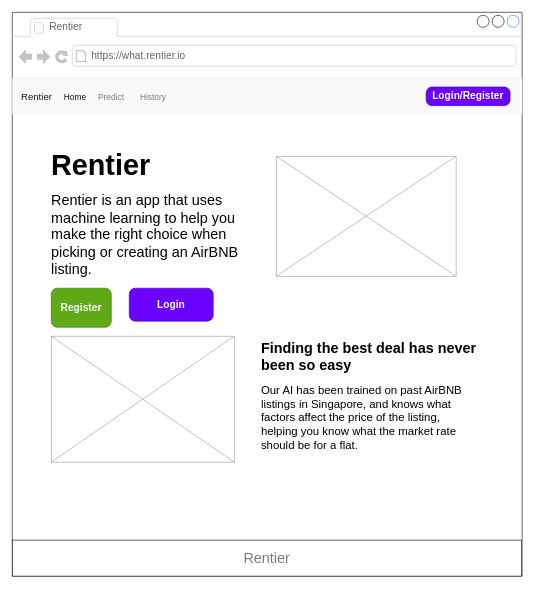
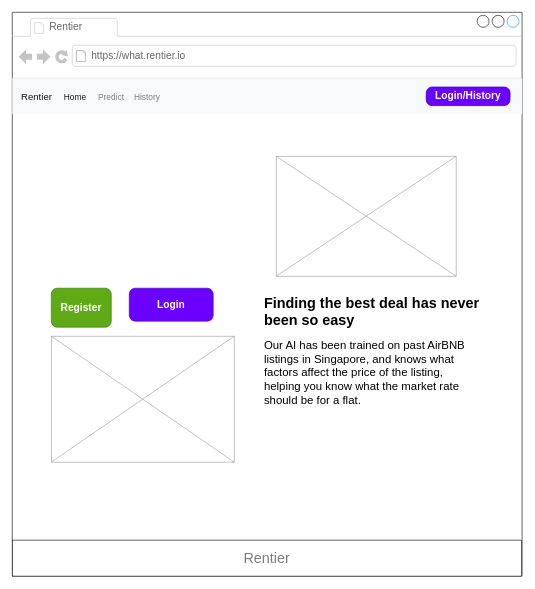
  <mxCell id="0" />
  <mxCell id="1" parent="0" />
  <mxCell id="2" value="" style="strokeWidth=1;shadow=0;dashed=0;align=center;html=1;shape=mxgraph.mockup.containers.browserWindow;rSize=0;strokeColor2=#008cff;strokeColor3=#c4c4c4;mainText=,;recursiveResize=0;" vertex="1" parent="1"><mxGeometry width="850" height="940" as="geometry" x="20" y="20" /></mxCell>
  <mxCell id="3" value="Rentier" style="strokeWidth=1;shadow=0;dashed=0;align=center;html=1;shape=mxgraph.mockup.containers.anchor;fontSize=17;fontColor=#666666;align=left;" vertex="1" parent="2"><mxGeometry x="60" y="12" width="110" height="26" as="geometry" /></mxCell>
  <mxCell id="4" value="https://what.rentier.io" style="strokeWidth=1;shadow=0;dashed=0;align=center;html=1;shape=mxgraph.mockup.containers.anchor;rSize=0;fontSize=17;fontColor=#666666;align=left;" vertex="1" parent="2"><mxGeometry x="130" y="60" width="250" height="26" as="geometry" /></mxCell>
  <mxCell id="5" value="Rentier" style="html=1;shadow=0;dashed=0;fillColor=#F8F9FA;strokeColor=none;fontSize=16;fontColor=#181819;align=left;spacing=15;" vertex="1" parent="2"><mxGeometry y="110" width="850" height="60" as="geometry" /></mxCell>
  <mxCell id="6" value="Home" style="fillColor=none;strokeColor=none;fontSize=14;fontColor=#181819;align=center;" vertex="1" parent="5"><mxGeometry width="70" height="40" relative="1" as="geometry"><mxPoint x="70" y="10" as="offset" /></mxGeometry></mxCell>
  <mxCell id="7" value="Predict" style="fillColor=none;strokeColor=none;fontSize=14;fontColor=#7C7C7D;align=center;" vertex="1" parent="5"><mxGeometry width="50" height="40" relative="1" as="geometry"><mxPoint x="140" y="10" as="offset" /></mxGeometry></mxCell>
- <mxCell id="8" value="History" style="fillColor=none;strokeColor=none;fontSize=14;fontColor=#7C7C7D;align=center;" vertex="1" parent="5"><mxGeometry x="210" y="10" width="50" height="40" as="geometry" /></mxCell>
- <mxCell id="9" value="Login/Register" style="strokeWidth=1;shadow=0;dashed=0;align=center;html=1;shape=mxgraph.mockup.buttons.button;mainText=;buttonStyle=round;fontSize=17;fontStyle=1;whiteSpace=wrap;fillColor=#6a00ff;strokeColor=#3700CC;fontColor=#ffffff;" vertex="1" parent="5"><mxGeometry x="690" y="14.38" width="140" height="31.25" as="geometry" /></mxCell>
- <mxCell id="10" value="&lt;h1&gt;&lt;font style=&quot;font-size: 48px&quot;&gt;Rentier&lt;/font&gt;&lt;/h1&gt;&lt;p&gt;&lt;font style=&quot;font-size: 24px&quot;&gt;&lt;span&gt;&lt;/span&gt;&lt;span&gt;&lt;/span&gt;Rentier is an app that uses machine learning to help you make the right choice when picking or creating an AirBNB listing.&lt;/font&gt;&lt;br&gt;&lt;/p&gt;" style="text;html=1;strokeColor=none;fillColor=none;spacing=5;spacingTop=-20;whiteSpace=wrap;overflow=hidden;rounded=0;" vertex="1" parent="2"><mxGeometry x="60" y="220" width="370" height="230" as="geometry" /></mxCell>
+ <mxCell id="8" value="History" style="fillColor=none;strokeColor=none;fontSize=14;fontColor=#7C7C7D;align=center;" vertex="1" parent="5"><mxGeometry x="200" y="10" width="50" height="40" as="geometry" /></mxCell>
+ <mxCell id="9" value="Login/History" style="strokeWidth=1;shadow=0;dashed=0;align=center;html=1;shape=mxgraph.mockup.buttons.button;mainText=;buttonStyle=round;fontSize=17;fontStyle=1;whiteSpace=wrap;fillColor=#6a00ff;strokeColor=#3700CC;fontColor=#ffffff;" vertex="1" parent="5"><mxGeometry x="690" y="14.38" width="140" height="31.25" as="geometry" /></mxCell>
  <mxCell id="11" value="Register" style="strokeWidth=1;shadow=0;dashed=0;align=center;html=1;shape=mxgraph.mockup.buttons.button;mainText=;buttonStyle=round;fontSize=17;fontStyle=1;whiteSpace=wrap;fillColor=#60a917;strokeColor=#2D7600;fontColor=#ffffff;" vertex="1" parent="2"><mxGeometry x="65" y="460" width="100" height="65" as="geometry" /></mxCell>
  <mxCell id="12" value="Login" style="strokeWidth=1;shadow=0;dashed=0;align=center;html=1;shape=mxgraph.mockup.buttons.button;mainText=;buttonStyle=round;fontSize=17;fontStyle=1;whiteSpace=wrap;fillColor=#6a00ff;strokeColor=#3700CC;fontColor=#ffffff;" vertex="1" parent="2"><mxGeometry x="195" y="460" width="140" height="55" as="geometry" /></mxCell>
  <mxCell id="13" value="" style="verticalLabelPosition=bottom;shadow=0;dashed=0;align=center;html=1;verticalAlign=top;strokeWidth=1;shape=mxgraph.mockup.graphics.simpleIcon;strokeColor=#999999;fontSize=24;" vertex="1" parent="2"><mxGeometry x="440" y="240" width="300" height="200" as="geometry" /></mxCell>
  <mxCell id="14" value="" style="verticalLabelPosition=bottom;shadow=0;dashed=0;align=center;html=1;verticalAlign=top;strokeWidth=1;shape=mxgraph.mockup.graphics.simpleIcon;strokeColor=#999999;fontSize=24;" vertex="1" parent="2"><mxGeometry x="65" y="540" width="305" height="210" as="geometry" /></mxCell>
- <mxCell id="15" value="&lt;h1&gt;&lt;font style=&quot;font-size: 24px&quot;&gt;Finding the best deal has never been so easy&lt;/font&gt;&lt;/h1&gt;&lt;p&gt;&lt;font style=&quot;font-size: 19px&quot;&gt;Our AI has been trained on past AirBNB listings in Singapore, and knows what factors affect the price of the listing, helping you know what the market rate should be for a flat.&lt;/font&gt;&lt;/p&gt;" style="text;html=1;strokeColor=none;fillColor=none;spacing=5;spacingTop=-20;whiteSpace=wrap;overflow=hidden;rounded=0;" vertex="1" parent="2"><mxGeometry x="410" y="540" width="370" height="210" as="geometry" /></mxCell>
+ <mxCell id="15" value="&lt;h1&gt;&lt;font style=&quot;font-size: 24px&quot;&gt;Finding the best deal has never been so easy&lt;/font&gt;&lt;/h1&gt;&lt;p&gt;&lt;font style=&quot;font-size: 19px&quot;&gt;Our AI has been trained on past AirBNB listings in Singapore, and knows what factors affect the price of the listing, helping you know what the market rate should be for a flat.&lt;/font&gt;&lt;/p&gt;" style="text;html=1;strokeColor=none;fillColor=none;spacing=5;spacingTop=-20;whiteSpace=wrap;overflow=hidden;rounded=0;" vertex="1" parent="2"><mxGeometry x="415" y="465" width="370" height="210" as="geometry" /></mxCell>
  <mxCell id="16" value="Rentier" style="rounded=0;whiteSpace=wrap;html=1;fontSize=24;fontColor=#7C7C7D;fillColor=default;align=center;" vertex="1" parent="2"><mxGeometry y="880" width="849" height="60" as="geometry" /></mxCell>
